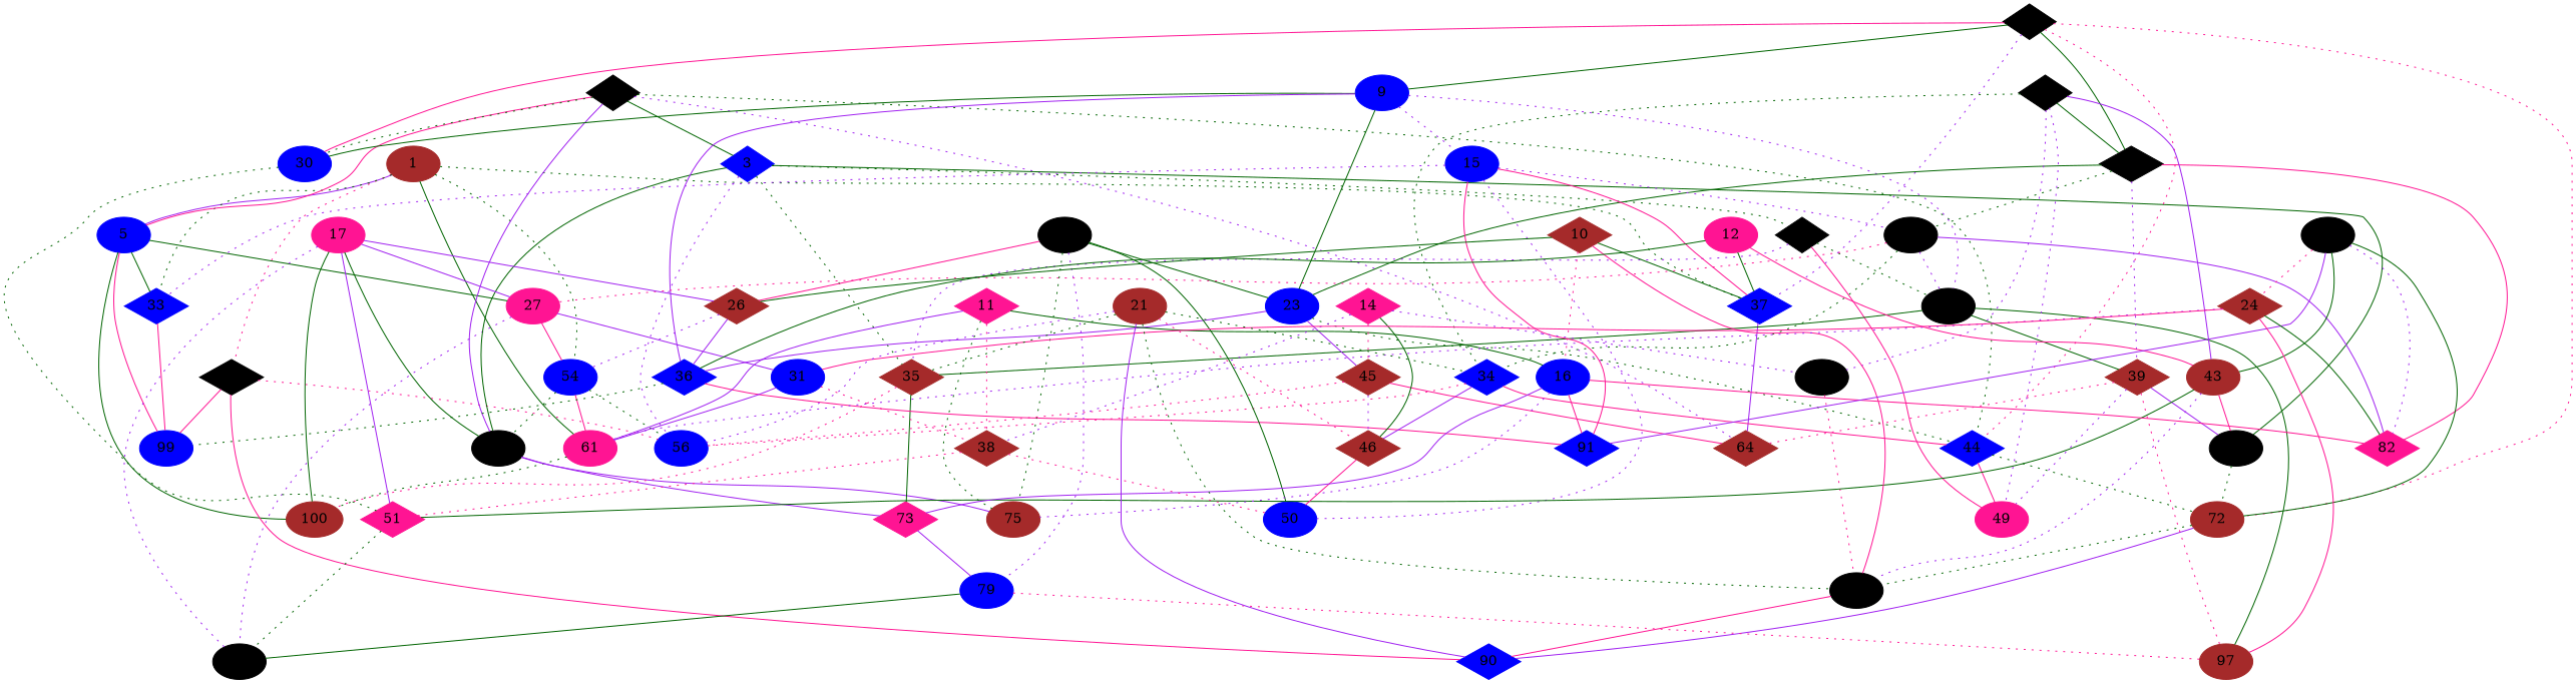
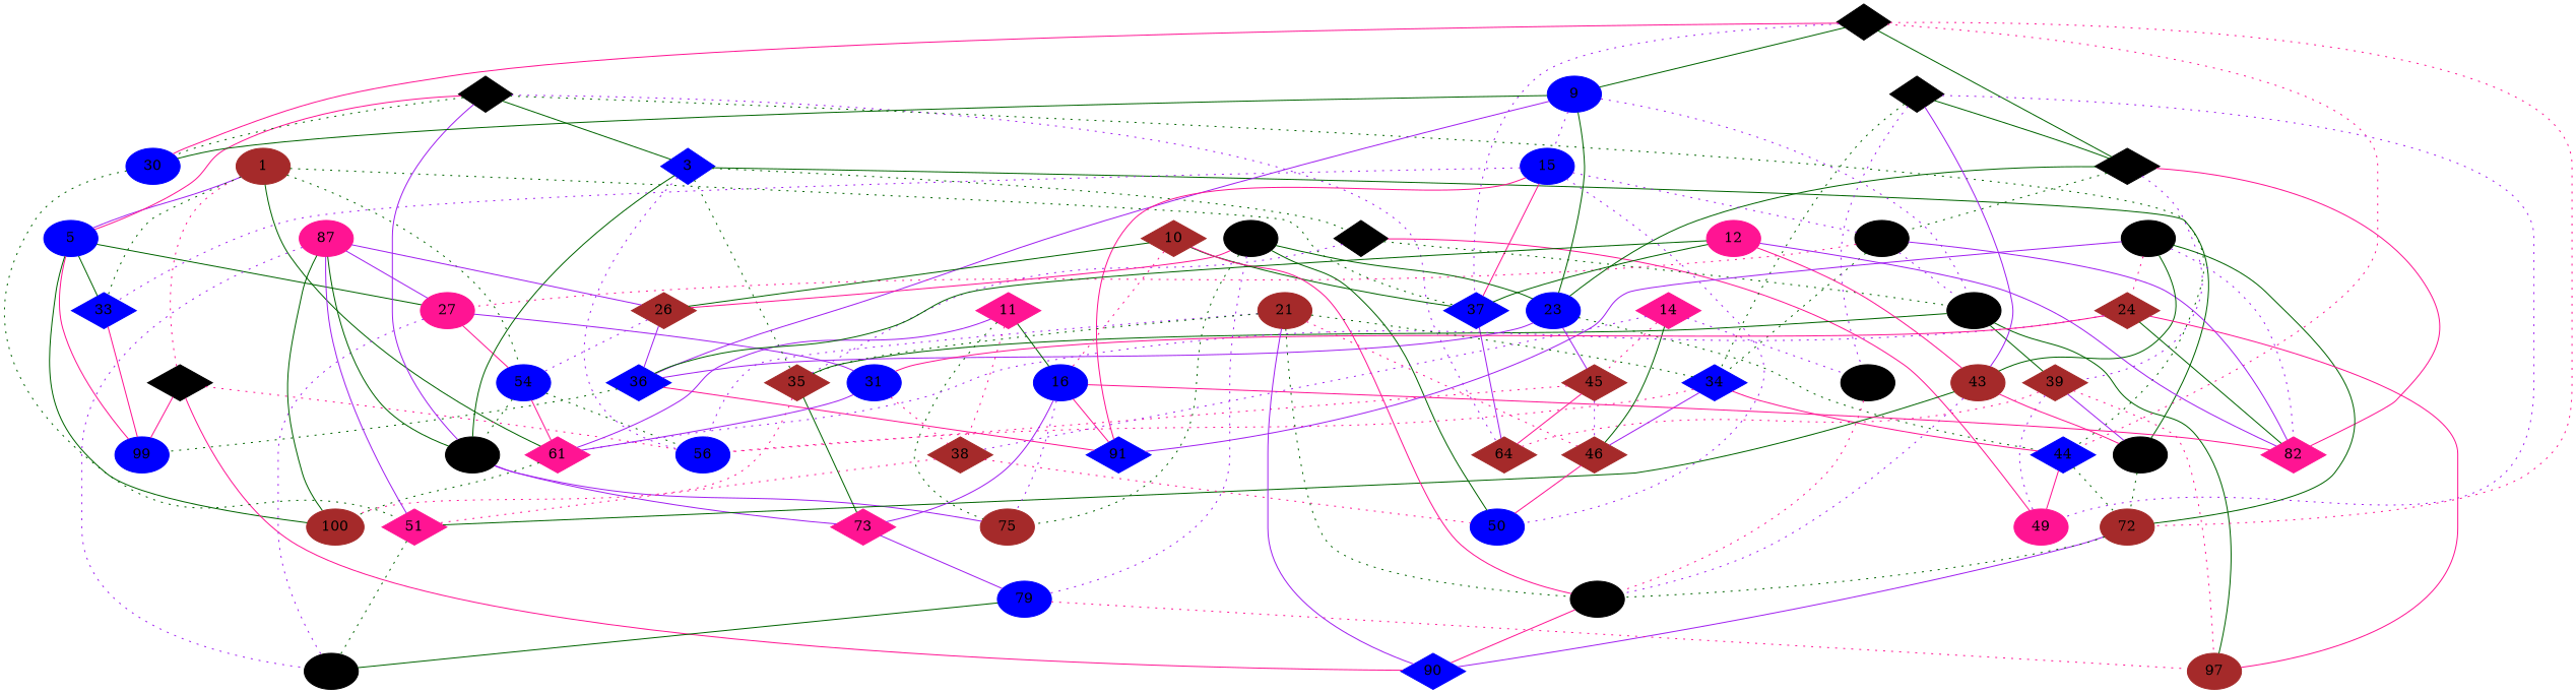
  graph {
    node [color=blue shape=ellipse style=filled]
    edge [color=darkgreen style=solid]
    1 [color=brown super="+77"]
    5 [super="+92"]
    32 [color=black shape=diamond]
    33 [shape=diamond]
    37 [shape=diamond super="+41"]
    54 [super="+71"]
-   61 [color=deeppink super="+87"]
+   61 [color=deeppink shape=diamond super="+87"]
    27 [color=deeppink super="+76"]
    99
    100 [color=brown]
    56 [super="+63"]
    90 [shape=diamond]
    64 [color=brown shape=diamond]
    67 [color=black super="+80"]
    2 [color=black shape=diamond super="+69"]
    3 [shape=diamond super="+58"]
    30
    44 [shape=diamond super="+53"]
    6 [color=black shape=diamond]
    35 [color=brown shape=diamond super="+93"]
    70 [color=black]
    51 [color=deeppink shape=diamond super="+81"]
    72 [color=brown super="+74"]
    49 [color=deeppink]
    75 [color=brown]
    73 [color=deeppink shape=diamond]
    20 [color=black super="+25"]
    4 [color=black shape=diamond super="+48"]
    9 [super="+29"]
    13 [color=black shape=diamond super="+78"]
    23 [super="+83"]
    15 [super="+88"]
    36 [shape=diamond super="+52"]
    82 [color=deeppink shape=diamond super="+95"]
    18 [color=black super="+59"]
    39 [color=brown shape=diamond super="+62"]
    84 [color=black super="+94"]
    86 [color=black]
    31
    97 [color=brown]
    7 [color=black shape=diamond super="+47"]
    28 [color=black]
    34 [shape=diamond super="+57"]
    43 [color=brown super="+96"]
    46 [color=brown shape=diamond super="+89"]
    8 [color=black super="+22"]
    26 [color=brown shape=diamond super="+60"]
    50
    79
    45 [color=brown shape=diamond super="+68"]
    91 [shape=diamond]
    16 [super="+65"]
    10 [color=brown shape=diamond]
    11 [color=deeppink shape=diamond super="+40"]
    38 [color=brown shape=diamond super="+55"]
    12 [color=deeppink]
    14 [color=deeppink shape=diamond]
-   17 [color=deeppink super="+42"]
+   17 [color=deeppink super="+42" label=87]
    19 [color=black super="+66"]
    24 [color=brown shape=diamond super="+98"]
    21 [color=brown super="+85"]
    1 -- 5 [color=purple]
    1 -- 32 [color=deeppink style=dotted]
    1 -- 33 [style=dotted]
    1 -- 37 [style=dotted]
    1 -- 54 [style=dotted]
    1 -- 61
    5 -- 33
    5 -- 27
    5 -- 99 [color=deeppink]
    5 -- 100
    32 -- 99 [color=deeppink]
    32 -- 56 [color=deeppink style=dotted]
    32 -- 90 [color=deeppink]
    33 -- 99 [color=deeppink]
    37 -- 64 [color=purple]
    54 -- 61 [color=deeppink]
    54 -- 56 [style=dotted]
    54 -- 67 [style=dotted]
    61 -- 100 [style=dotted]
    27 -- 54 [color=deeppink]
    27 -- 86 [color=purple style=dotted]
    27 -- 31 [color=purple]
    67 -- 75 [color=purple]
    67 -- 73 [color=purple]
    2 -- 5 [color=deeppink]
    2 -- 64 [color=purple style=dotted]
    2 -- 67 [color=purple]
    2 -- 3
    2 -- 30 [style=dotted]
    2 -- 44 [style=dotted]
    3 -- 56 [color=purple style=dotted]
    3 -- 67
    3 -- 6 [style=dotted]
    3 -- 35 [style=dotted]
    3 -- 70
    30 -- 51 [style=dotted]
    44 -- 72 [style=dotted]
    44 -- 49 [color=deeppink]
    6 -- 35 [color=purple style=dotted]
    6 -- 49 [color=deeppink]
    6 -- 20 [style=dotted]
    35 -- 100 [color=deeppink style=dotted]
    35 -- 73
    70 -- 72 [style=dotted]
    51 -- 86 [style=dotted]
    72 -- 90 [color=purple]
    72 -- 84 [style=dotted]
    73 -- 79 [color=purple]
    20 -- 35
    20 -- 39
    20 -- 97
    4 -- 37 [color=purple style=dotted]
    4 -- 30 [color=deeppink]
    4 -- 44 [color=deeppink style=dotted]
    4 -- 72 [color=deeppink style=dotted]
    4 -- 9
    4 -- 13
    9 -- 30
    9 -- 20 [color=purple style=dotted]
    9 -- 23
    9 -- 15 [color=purple style=dotted]
    9 -- 36 [color=purple]
    13 -- 23
    13 -- 82 [color=deeppink]
    13 -- 18 [style=dotted]
    13 -- 39 [color=purple style=dotted]
    23 -- 44 [style=dotted]
    23 -- 36 [color=purple]
    23 -- 45 [color=purple]
    15 -- 33 [color=purple style=dotted]
    15 -- 37 [color=deeppink]
    15 -- 18 [color=purple style=dotted]
    15 -- 50 [color=purple style=dotted]
    15 -- 91 [color=deeppink]
    36 -- 99 [style=dotted]
    36 -- 91 [color=deeppink]
    18 -- 27 [color=deeppink style=dotted]
    18 -- 20 [color=purple style=dotted]
    18 -- 82 [color=purple]
    18 -- 34 [style=dotted]
    39 -- 64 [color=deeppink style=dotted]
    39 -- 70 [color=purple]
    39 -- 49 [color=purple style=dotted]
    39 -- 97 [color=deeppink style=dotted]
    84 -- 90 [color=deeppink]
    31 -- 61 [color=purple]
    31 -- 38 [color=deeppink style=dotted]
    7 -- 49 [color=purple style=dotted]
    7 -- 13
    7 -- 28 [color=purple style=dotted weight=2]
    7 -- 34 [style=dotted]
    7 -- 43 [color=purple]
    28 -- 84 [color=deeppink style=dotted]
    34 -- 56 [color=deeppink style=dotted]
    34 -- 44 [color=deeppink]
    34 -- 46 [color=purple]
    43 -- 70 [color=deeppink]
    43 -- 51
    43 -- 84 [color=purple style=dotted]
    46 -- 50 [color=deeppink]
    8 -- 75 [style=dotted]
    8 -- 23
    8 -- 26 [color=deeppink weight=2]
    8 -- 50
    8 -- 79 [color=purple style=dotted]
    26 -- 54 [color=purple style=dotted]
    26 -- 36 [color=purple]
    79 -- 86
    79 -- 97 [color=deeppink style=dotted]
    45 -- 56 [color=deeppink style=dotted]
    45 -- 64 [color=deeppink]
    45 -- 46 [color=purple style=dotted weight=2]
    16 -- 75 [color=purple style=dotted]
    16 -- 73 [color=purple]
    16 -- 82 [color=deeppink]
    16 -- 91 [color=deeppink]
    10 -- 37
    10 -- 84 [color=deeppink]
    10 -- 26
    10 -- 16 [color=deeppink style=dotted]
    11 -- 61 [color=purple]
    11 -- 75 [style=dotted]
    11 -- 16
    11 -- 38 [color=deeppink style=dotted weight=2]
    38 -- 51 [color=deeppink style=dotted]
    38 -- 50 [color=deeppink style=dotted]
    12 -- 37
    12 -- 36
+   12 -- 82 [color=purple]
    12 -- 43 [color=deeppink]
    14 -- 28 [color=purple style=dotted]
    14 -- 46
    14 -- 45 [color=deeppink style=dotted]
    14 -- 38 [color=purple style=dotted]
    17 -- 27 [color=purple]
    17 -- 100
    17 -- 67
    17 -- 51 [color=purple]
    17 -- 86 [color=purple style=dotted]
    17 -- 26 [color=purple]
    19 -- 72
    19 -- 82 [color=purple style=dotted]
    19 -- 43
    19 -- 91 [color=purple]
    19 -- 24 [color=deeppink style=dotted weight=2]
    24 -- 61 [color=purple style=dotted]
    24 -- 82
    24 -- 31 [color=deeppink]
    24 -- 97 [color=deeppink]
    21 -- 56 [color=purple style=dotted]
    21 -- 90 [color=purple]
    21 -- 35 [style=dotted]
    21 -- 84 [style=dotted]
    21 -- 34 [style=dotted]
    21 -- 46 [color=deeppink style=dotted]
  }
